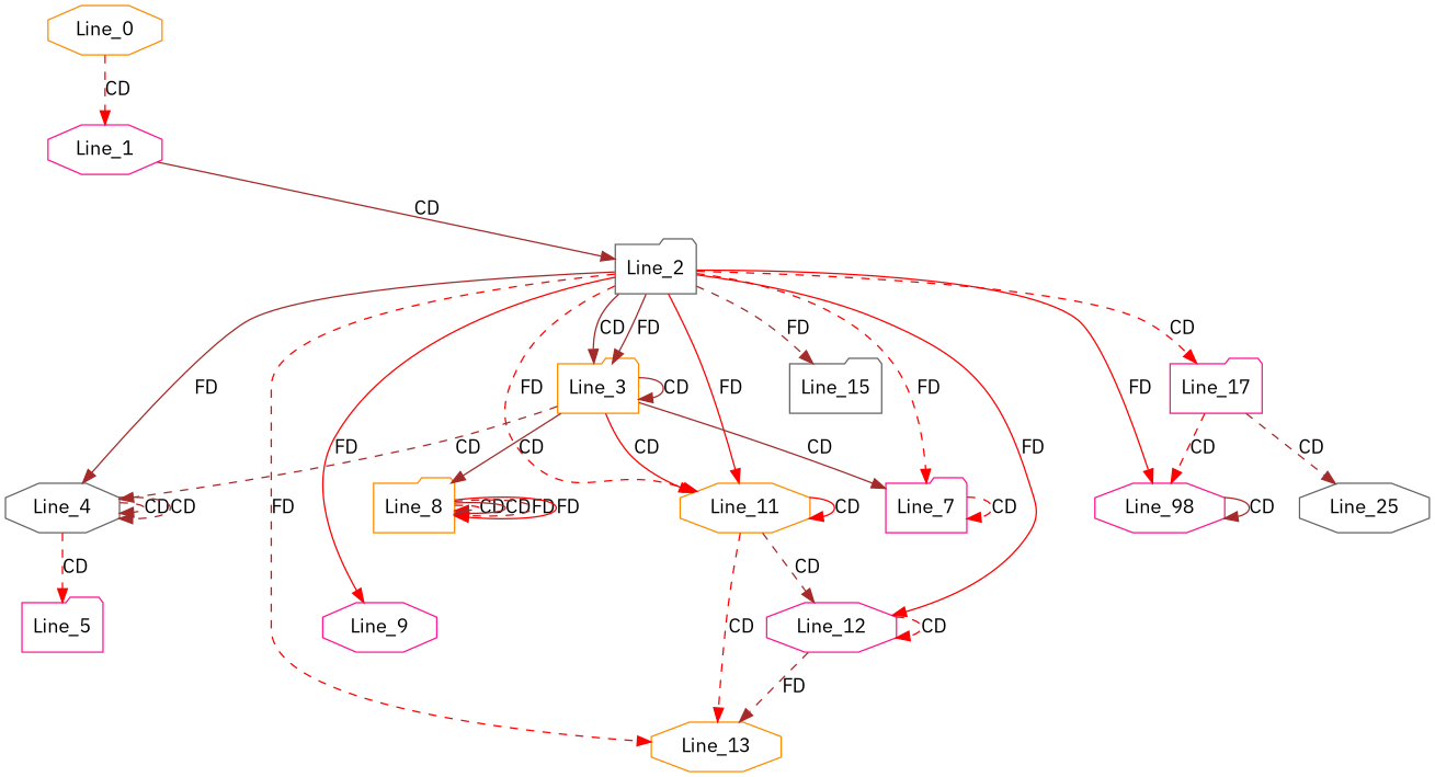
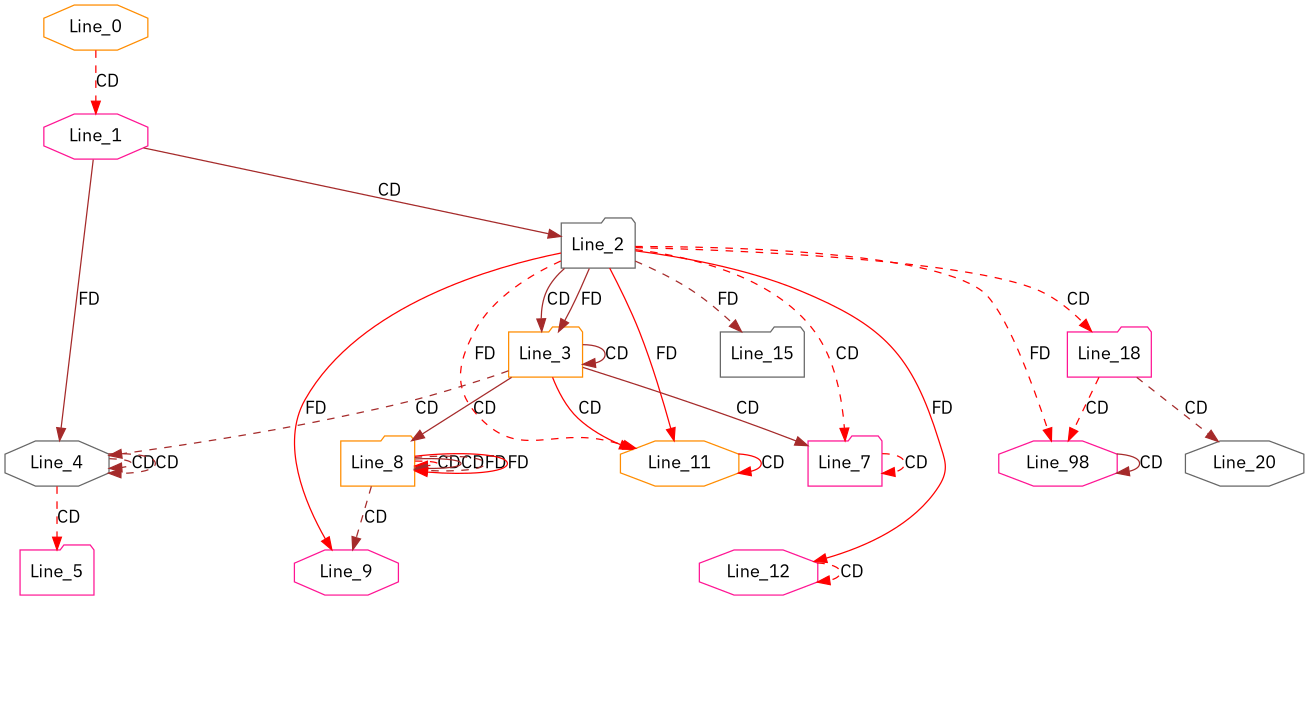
  digraph {
    fontname="IBM Plex Sans"
    node [color=deeppink fontname="IBM Plex Sans" shape=octagon]
    edge [color=red fontname="IBM Plex Sans" style=dashed]
    Line_0 [color=darkorange]
    Line_1
    Line_2 [color=gray40 shape=folder]
    Line_3 [color=darkorange shape=folder]
    Line_4 [color=gray40]
    Line_7 [shape=folder]
    Line_9
    Line_11 [color=darkorange]
    Line_12
-   Line_13 [color=darkorange]
    Line_15 [color=gray40 shape=folder]
-   Line_17 [shape=folder]
+   Line_17 [shape=folder label=Line_18]
    n13 [label=Line_98]
    Line_8 [color=darkorange shape=folder]
    Line_5 [shape=folder]
-   Line_20 [color=gray40 label=Line_25]
+   Line_20 [color=gray40]
    Line_0 -> Line_1 [label=CD]
    Line_1 -> Line_2 [color=brown label=CD style=solid]
    Line_2 -> Line_3 [color=brown label=CD style=solid]
    Line_2 -> Line_3 [color=brown label=FD style=solid]
-   Line_2 -> Line_4 [color=brown label=FD style=solid]
-   Line_2 -> Line_7 [label=FD]
+   Line_1 -> Line_4 [color=brown label=FD style=solid]
+   Line_2 -> Line_7 [label=CD]
    Line_2 -> Line_9 [label=FD style=solid]
    Line_2 -> Line_11 [label=FD]
    Line_2 -> Line_11 [label=FD style=solid]
    Line_2 -> Line_12 [label=FD style=solid]
-   Line_2 -> Line_13 [label=FD]
    Line_2 -> Line_15 [color=brown label=FD]
    Line_2 -> Line_17 [label=CD]
-   Line_2 -> n13 [label=FD style=solid]
+   Line_2 -> n13 [label=FD]
    Line_3 -> Line_3 [color=brown label=CD style=solid]
    Line_3 -> Line_4 [color=brown label=CD]
    Line_3 -> Line_7 [color=brown label=CD style=solid]
    Line_3 -> Line_11 [label=CD style=solid]
    Line_3 -> Line_8 [color=brown label=CD style=solid]
    Line_4 -> Line_4 [color=brown label=CD]
    Line_4 -> Line_4 [color=brown label=CD]
    Line_4 -> Line_5 [label=CD]
    Line_7 -> Line_7 [label=CD]
    Line_11 -> Line_11 [label=CD style=solid]
-   Line_11 -> Line_12 [color=brown label=CD]
-   Line_11 -> Line_13 [label=CD]
    Line_12 -> Line_12 [label=CD]
-   Line_12 -> Line_13 [color=brown label=FD]
    Line_17 -> n13 [label=CD]
    Line_17 -> Line_20 [color=brown label=CD]
    n13 -> n13 [color=brown label=CD style=solid]
+   Line_8 -> Line_9 [color=brown label=CD]
    Line_8 -> Line_8 [label=CD]
    Line_8 -> Line_8 [color=brown label=CD style=solid]
    Line_8 -> Line_8 [color=brown label=FD]
    Line_8 -> Line_8 [label=FD style=solid]
  }
